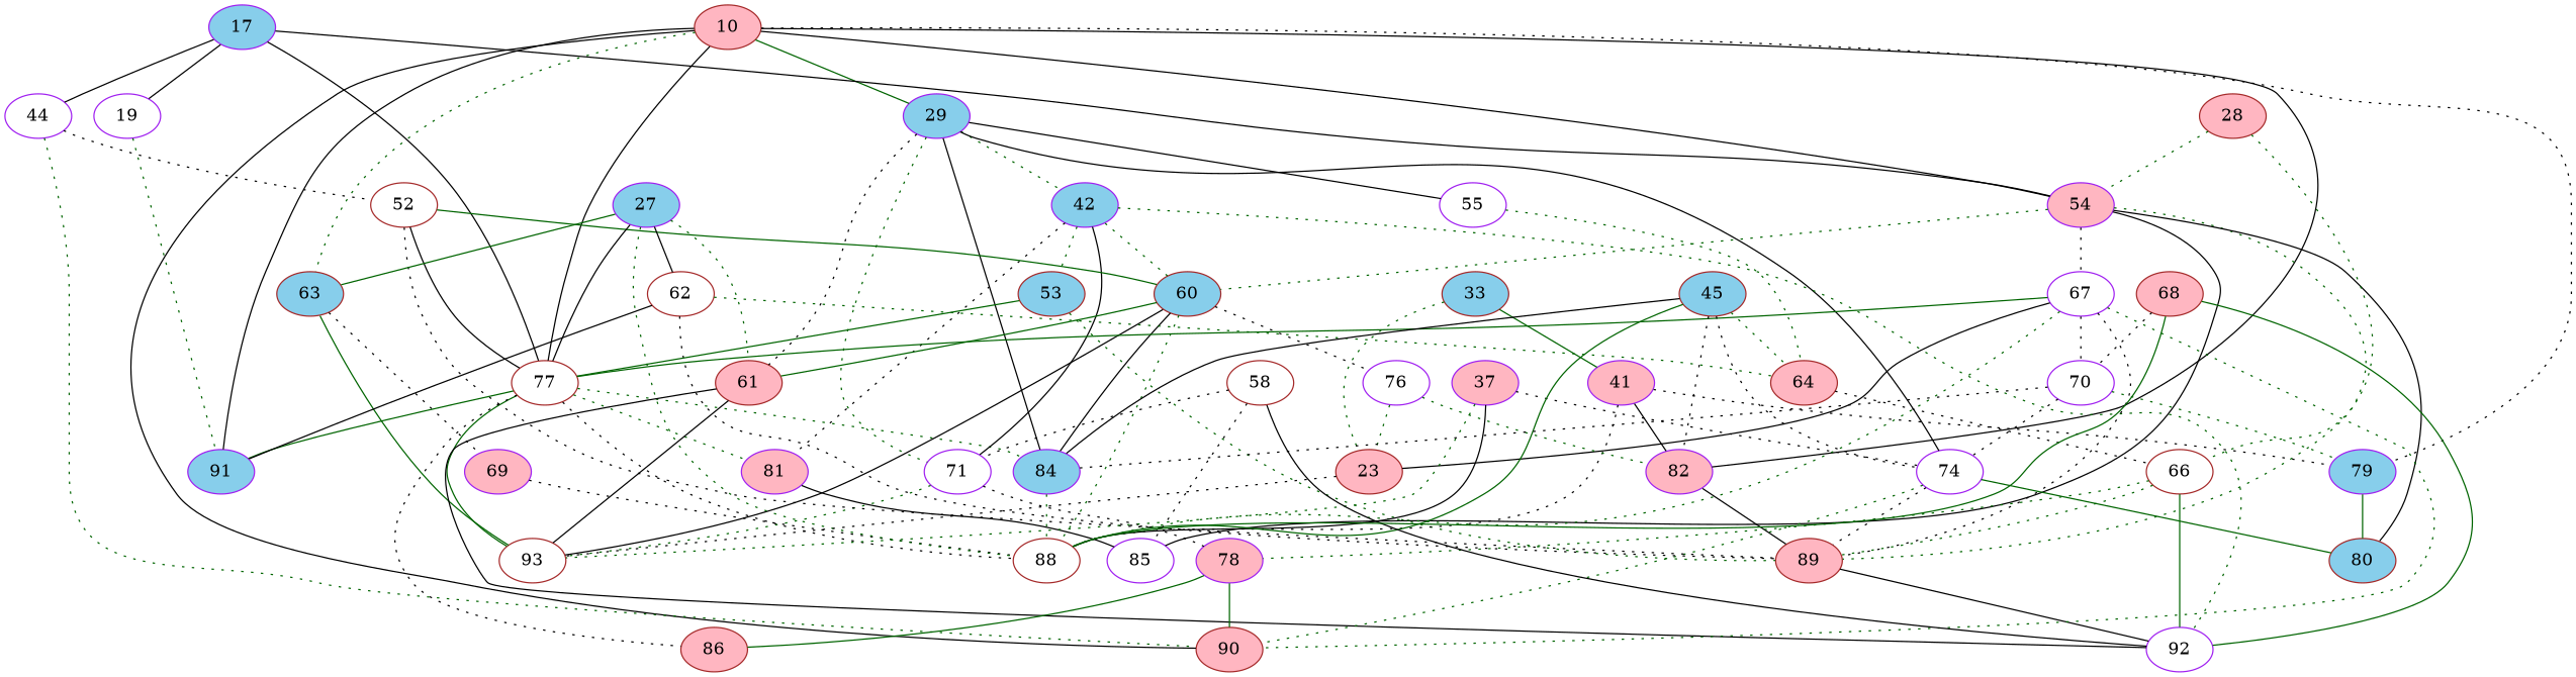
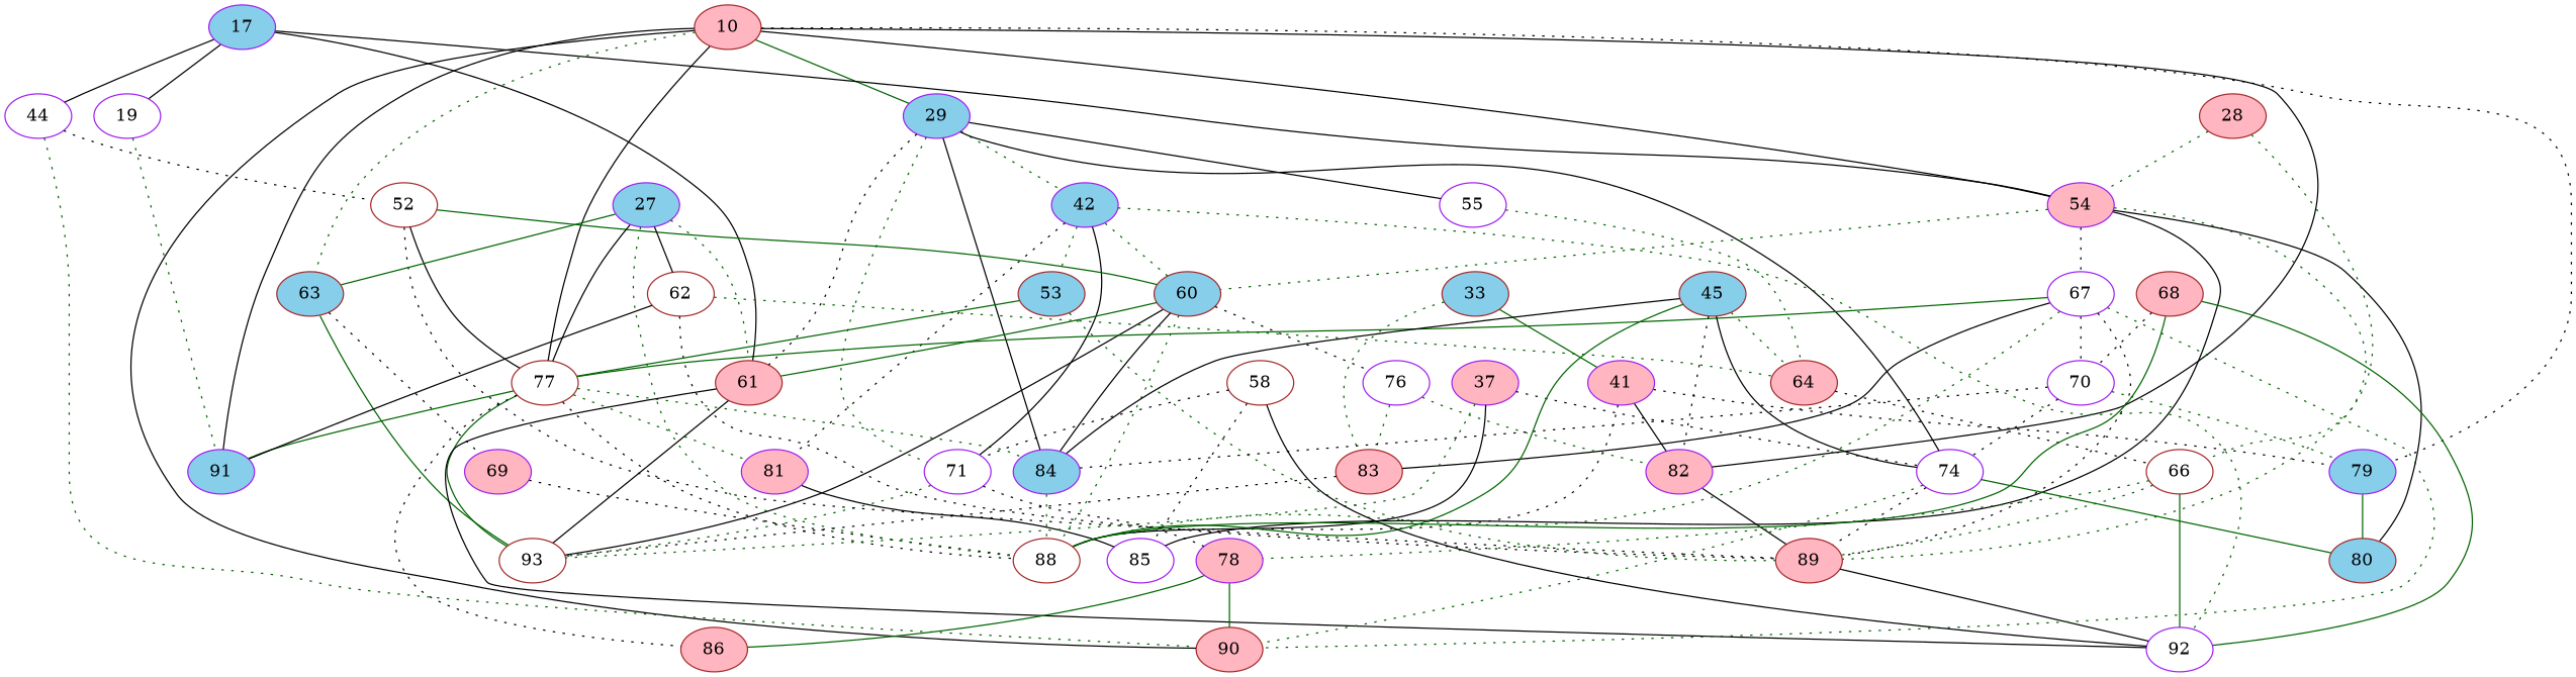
  graph {
    node [color=purple fillcolor=white style=filled]
    edge [color=black style=dotted]
    10 [color=brown fillcolor=lightpink super="+6"]
    29 [fillcolor=skyblue super="+9"]
    54 [fillcolor=lightpink super="+3+22+5+43"]
    63 [color=brown fillcolor=skyblue super="+59"]
    77 [color=brown super="+12+16+72"]
    79 [fillcolor=skyblue]
    82 [fillcolor=lightpink super="+13"]
    90 [color=brown fillcolor=lightpink]
    91 [fillcolor=skyblue]
    61 [color=brown fillcolor=lightpink super="+2+56"]
    42 [fillcolor=skyblue super="+40"]
    55
    71
    74 [super="+48+50"]
    84 [fillcolor=skyblue super="+65"]
    60 [color=brown fillcolor=skyblue super="+7+39+46"]
    89 [color=brown fillcolor=lightpink super="+30+75"]
    67 [super="+24+49"]
    80 [color=brown fillcolor=skyblue super="+21"]
    85
    93 [color=brown super="+23+31+8+87+4"]
    69 [fillcolor=lightpink]
    88 [color=brown super="+57"]
    81 [fillcolor=lightpink]
    86 [color=brown fillcolor=lightpink]
    17 [fillcolor=skyblue super="+11"]
    19
    44
    52 [color=brown]
    27 [fillcolor=skyblue super="+25"]
    62 [color=brown super="+47"]
    92
    64 [color=brown fillcolor=lightpink]
    28 [color=brown fillcolor=lightpink]
    66 [color=brown super="+32"]
    78 [fillcolor=lightpink]
    n37 [color=brown fillcolor=skyblue label=53]
    33 [color=brown fillcolor=skyblue]
    41 [fillcolor=lightpink]
-   83 [color=brown fillcolor=lightpink label=23]
+   83 [color=brown fillcolor=lightpink]
    37 [fillcolor=lightpink]
    76
    45 [color=brown fillcolor=skyblue]
    70 [super="+51"]
    58 [color=brown]
    68 [color=brown fillcolor=lightpink]
    10 -- 29 [color=darkgreen style=solid]
    10 -- 54 [style=solid weight=2]
    10 -- 63 [color=darkgreen weight=2]
    10 -- 77 [style=solid]
    10 -- 79
    10 -- 82 [style=solid]
    10 -- 90 [style=solid]
    10 -- 91 [style=solid]
    29 -- 61 [weight=2]
    29 -- 42 [color=darkgreen]
    29 -- 55 [style=solid]
    29 -- 71 [color=darkgreen]
    29 -- 74 [style=solid]
    29 -- 84 [style=solid weight=2]
    54 -- 60 [color=darkgreen]
    54 -- 89 [color=darkgreen]
    54 -- 67 [weight=2]
    54 -- 80 [style=solid]
    54 -- 85 [style=solid]
    63 -- 93 [color=darkgreen style=solid weight=2]
    63 -- 69
    77 -- 91 [color=darkgreen style=solid]
    77 -- 84 [color=darkgreen]
    77 -- 93 [color=darkgreen style=solid weight=4]
    77 -- 88 [weight=3]
    77 -- 81 [color=darkgreen]
    77 -- 86
    79 -- 80 [color=darkgreen style=solid]
    82 -- 89 [style=solid]
    61 -- 93 [style=solid weight=2]
    61 -- 92 [style=solid]
    42 -- 71 [style=solid]
    42 -- 60 [color=darkgreen]
    42 -- 81
    42 -- 92 [color=darkgreen]
    42 -- n37 [color=darkgreen]
    55 -- 64 [color=darkgreen]
    71 -- 93 [color=darkgreen]
    71 -- 78
    74 -- 90 [color=darkgreen]
    74 -- 89
    74 -- 80 [color=darkgreen style=solid]
    84 -- 88 [color=darkgreen weight=2]
    60 -- 61 [color=darkgreen style=solid weight=2]
    60 -- 84 [style=solid]
    60 -- 93 [style=solid]
    60 -- 88 [color=darkgreen]
    60 -- 76
    89 -- 92 [style=solid]
    67 -- 77 [color=darkgreen style=solid]
    67 -- 90 [color=darkgreen]
    67 -- 89 [weight=2]
    67 -- 88 [color=darkgreen]
    67 -- 83 [style=solid]
    67 -- 70
    69 -- 88 [weight=2]
    81 -- 85 [style=solid]
    17 -- 54 [style=solid weight=2]
-   17 -- 77 [style=solid]
+   17 -- 61 [style=solid]
    17 -- 19 [style=solid]
    17 -- 44 [style=solid weight=2]
    19 -- 91 [color=darkgreen]
    44 -- 90 [color=darkgreen]
    44 -- 52
    52 -- 77 [style=solid]
    52 -- 60 [color=darkgreen style=solid]
    52 -- 89
    27 -- 63 [color=darkgreen style=solid]
    27 -- 77 [style=solid]
    27 -- 61 [color=darkgreen weight=2]
    27 -- 88 [color=darkgreen]
    27 -- 62 [style=solid]
    62 -- 91 [style=solid]
    62 -- 89 [weight=2]
    62 -- 64 [color=darkgreen]
    64 -- 66
    28 -- 54 [color=darkgreen]
    28 -- 66 [color=darkgreen]
    66 -- 89 [color=darkgreen]
    66 -- 92 [color=darkgreen style=solid weight=2]
    66 -- 78 [color=darkgreen]
    78 -- 90 [color=darkgreen style=solid]
    78 -- 86 [color=darkgreen style=solid]
    n37 -- 77 [color=darkgreen style=solid]
    n37 -- 89 [color=darkgreen weight=2]
    33 -- 41 [color=darkgreen style=solid]
    33 -- 83 [color=darkgreen]
    41 -- 79
    41 -- 82 [style=solid]
    41 -- 88
    83 -- 93
    37 -- 74
    37 -- 93 [color=darkgreen]
    37 -- 88 [style=solid]
    76 -- 82 [color=darkgreen weight=2]
    76 -- 83 [color=darkgreen]
    45 -- 82
-   45 -- 74 [weight=2]
+   45 -- 74 [style=solid weight=2]
    45 -- 84 [style=solid]
    45 -- 88 [color=darkgreen style=solid]
    45 -- 64 [color=darkgreen]
    70 -- 79 [color=darkgreen]
    70 -- 74
    70 -- 84
    58 -- 71
    58 -- 85
    58 -- 92 [style=solid]
    68 -- 88 [color=darkgreen style=solid weight=2]
    68 -- 92 [color=darkgreen style=solid]
    68 -- 70
  }
